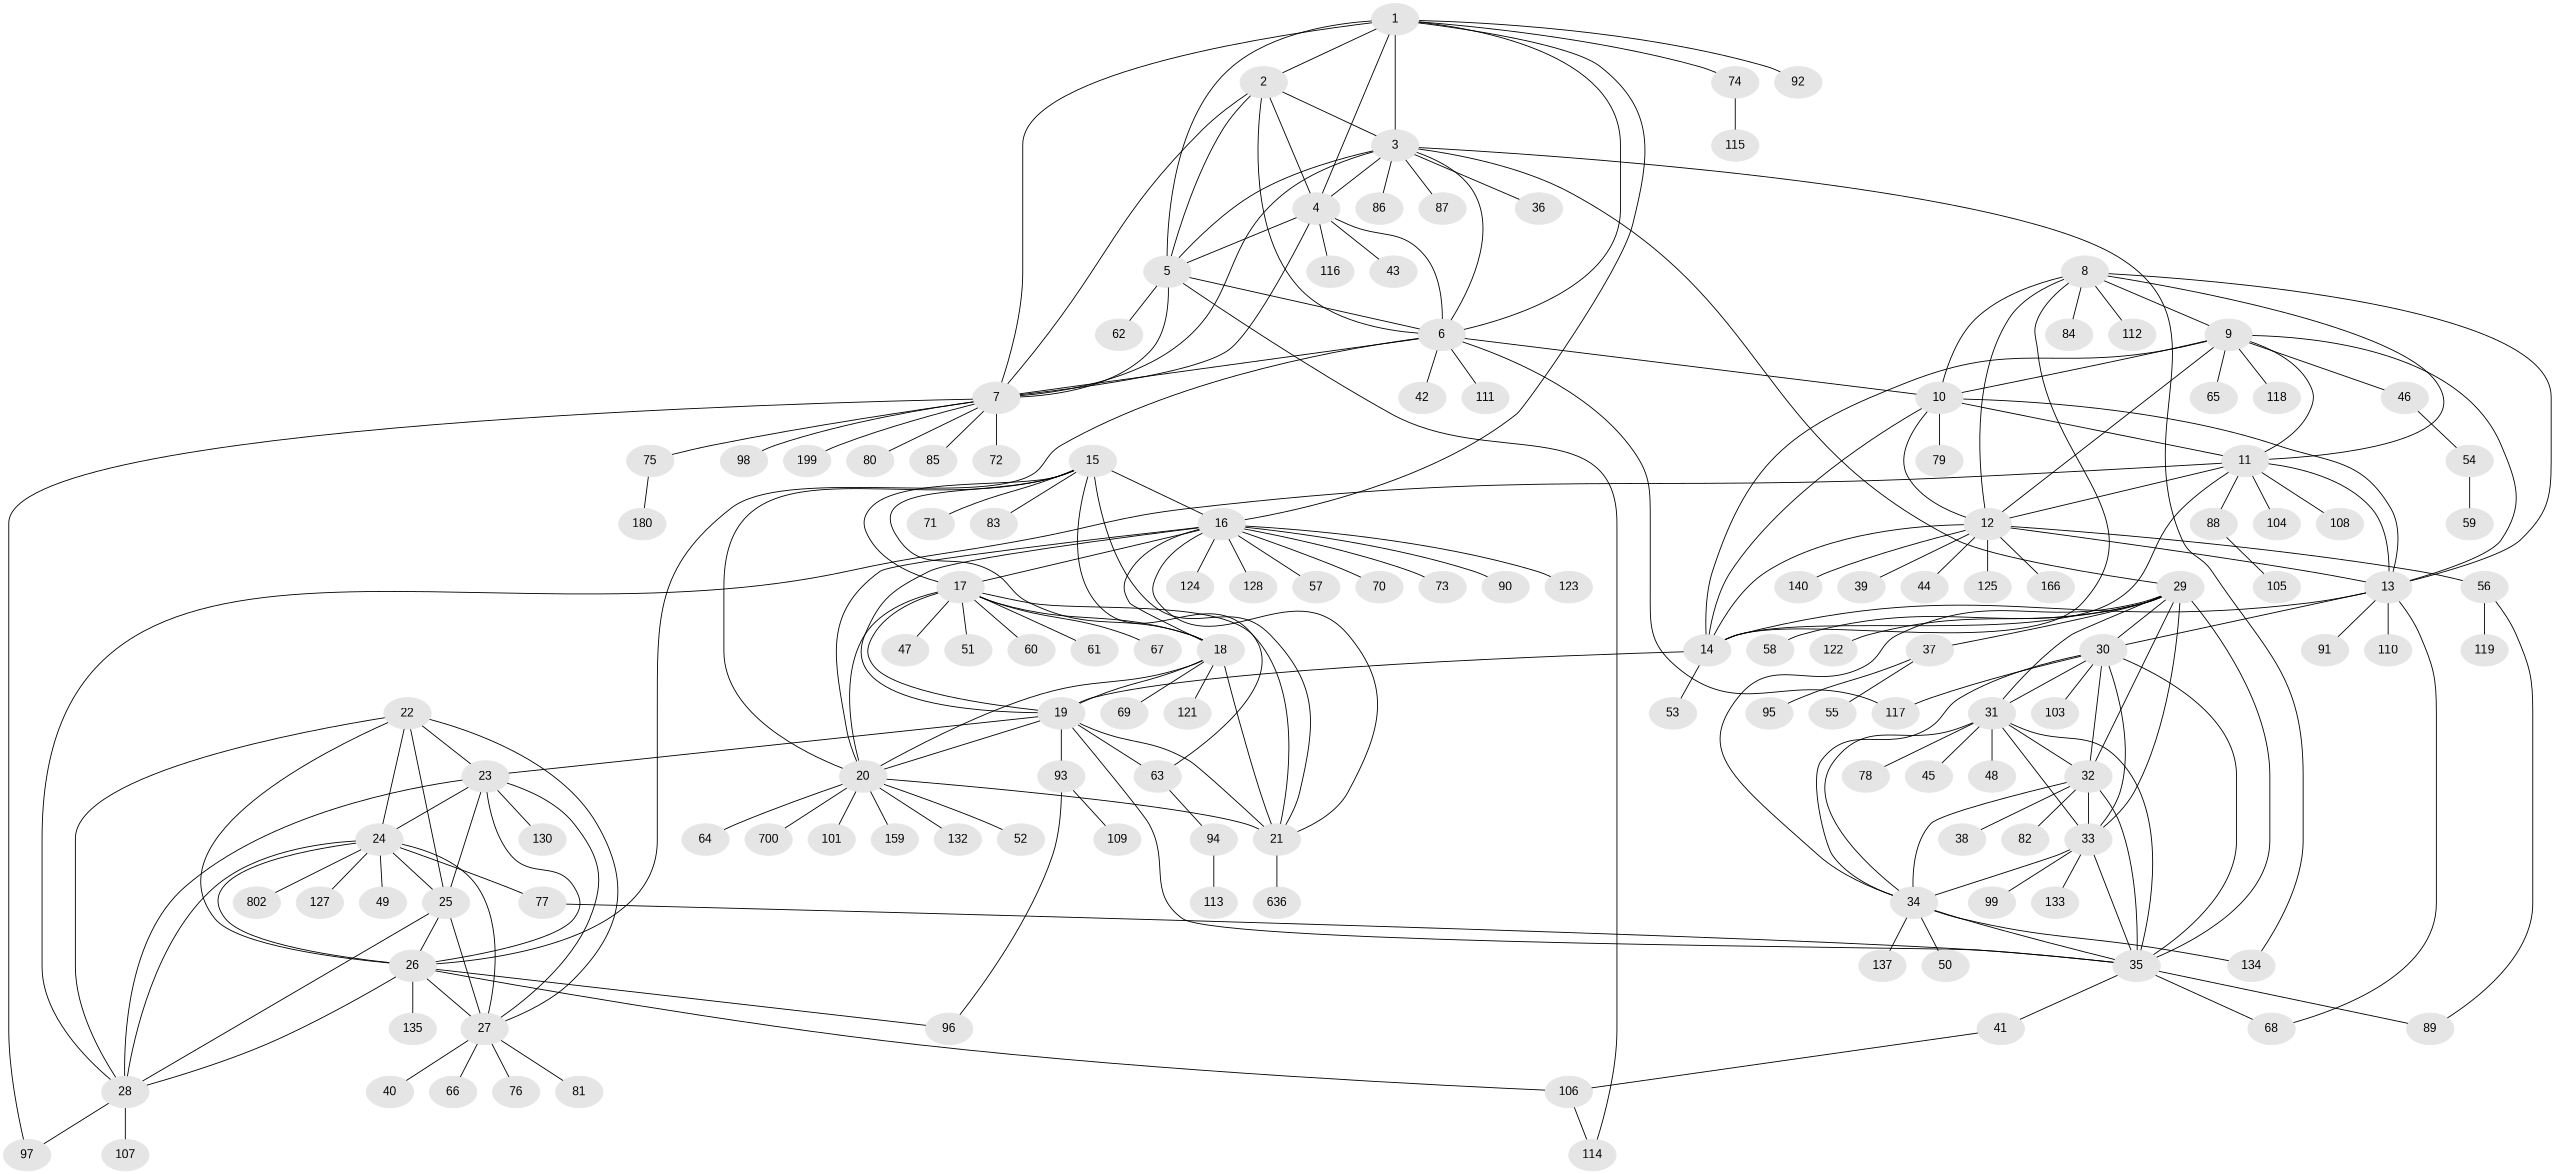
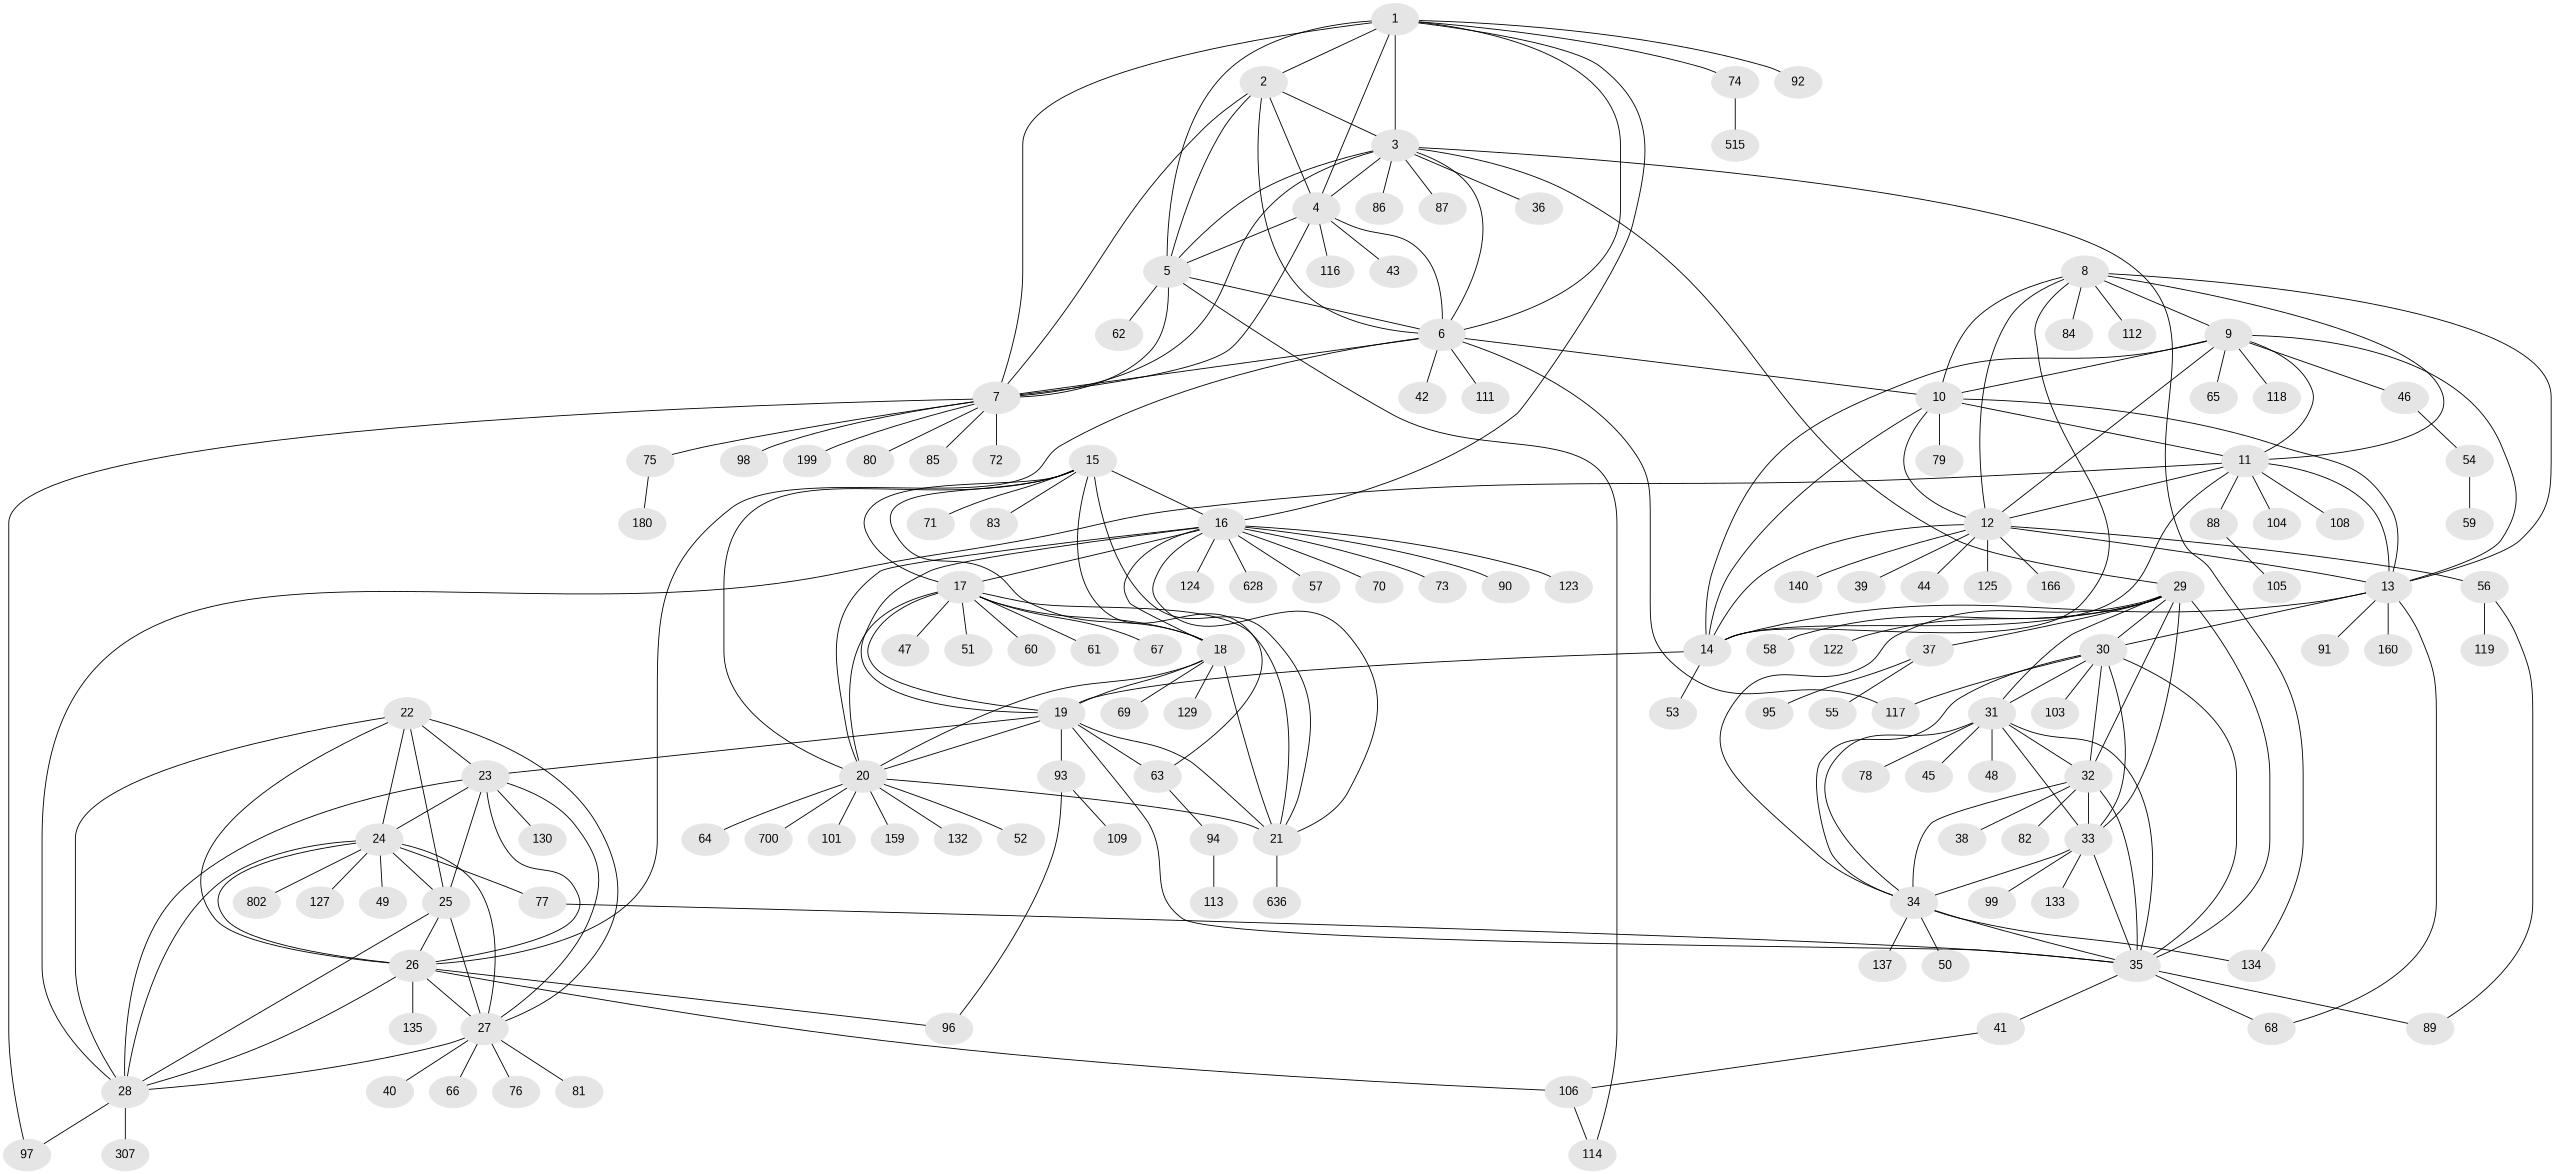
  graph {
    fontname="Liberation Sans"
    node [color=gray90 fontname="Liberation Sans" style=filled]
    edge [fontname="Liberation Sans"]
    1
    2
    3
    4
    5
    6
    7
    16
    74
    92
    29
    36
    86
    87
    134
    43
    116
    62
    114
    10
    26
    42
    111
    117
    72
    75
    80
    85
    97
    98
    n31 [label=199]
    19
    17
    18
    20
    21
    57
    70
    73
    90
    123
    124
-   128
-   115
+   128 [label=628]
+   115 [label=515]
    30
    35
    31
    32
    33
    34
    37
    58
    122
    11
    12
    13
    14
    79
    28
    27
    96
    106
    135
    n64 [label=180]
    8
    9
    84
    112
    46
    65
    118
    88
    104
    108
    39
    44
    56
    125
    n79 [label=166]
    140
    68
    91
-   110
+   110 [label=160]
    53
    54
-   107
+   107 [label=307]
    105
    89
    119
    103
    23
    63
    93
    15
    71
    83
    47
    51
    60
    61
    67
    69
-   121
+   121 [label=129]
    52
    64
    n106 [label=700]
    101
    n108 [label=159]
    132
    n110 [label=636]
    24
    25
    130
    41
    94
    109
    22
    49
    77
    n120 [label=802]
    127
    40
    66
    76
    81
    45
    48
    78
    38
    82
    99
    133
    50
    137
    55
    95
    59
    113
    1 -- 2
    1 -- 3
    1 -- 4
    1 -- 5
    1 -- 6
    1 -- 7
    1 -- 16
    1 -- 74
    1 -- 92
    2 -- 3
    2 -- 4
    2 -- 5
    2 -- 6
    2 -- 7
    3 -- 4
    3 -- 5
    3 -- 6
    3 -- 7
    3 -- 29
    3 -- 36
    3 -- 86
    3 -- 87
    3 -- 134
    4 -- 5
    4 -- 6
    4 -- 7
    4 -- 43
    4 -- 116
    5 -- 6
    5 -- 7
    5 -- 62
    5 -- 114
    6 -- 7
    6 -- 10
    6 -- 26
    6 -- 42
    6 -- 111
    6 -- 117
    7 -- 72
    7 -- 75
    7 -- 80
    7 -- 85
    7 -- 97
    7 -- 98
    7 -- n31
    16 -- 19
    16 -- 17
    16 -- 18
    16 -- 20
    16 -- 21
    16 -- 57
    16 -- 70
    16 -- 73
    16 -- 90
    16 -- 123
    16 -- 124
    16 -- 128
    74 -- 115
    29 -- 30
    29 -- 35
    29 -- 31
    29 -- 32
    29 -- 33
    29 -- 34
    29 -- 37
    29 -- 58
    29 -- 122
    10 -- 11
    10 -- 12
    10 -- 13
    10 -- 14
    10 -- 79
    26 -- 28
    26 -- 27
    26 -- 96
    26 -- 106
    26 -- 135
    75 -- n64
    19 -- 20
    19 -- 21
    19 -- 35
    19 -- 23
    19 -- 63
    19 -- 93
    17 -- 19
    17 -- 18
    17 -- 20
    17 -- 21
    17 -- 47
    17 -- 51
    17 -- 60
    17 -- 61
    17 -- 67
    18 -- 19
    18 -- 20
    18 -- 21
    18 -- 69
    18 -- 121
    20 -- 21
    20 -- 52
    20 -- 64
    20 -- n106
    20 -- 101
    20 -- n108
    20 -- 132
    21 -- n110
    30 -- 117
    30 -- 35
    30 -- 31
    30 -- 32
    30 -- 33
    30 -- 34
    30 -- 103
    35 -- 68
    35 -- 89
    35 -- 41
    31 -- 35
    31 -- 32
    31 -- 33
    31 -- 34
    31 -- 45
    31 -- 48
    31 -- 78
    32 -- 35
    32 -- 33
    32 -- 34
    32 -- 38
    32 -- 82
    33 -- 35
    33 -- 34
    33 -- 99
    33 -- 133
    34 -- 134
    34 -- 35
    34 -- 50
    34 -- 137
    37 -- 55
    37 -- 95
    11 -- 12
    11 -- 13
    11 -- 14
    11 -- 28
    11 -- 88
    11 -- 104
    11 -- 108
    12 -- 13
    12 -- 14
    12 -- 39
    12 -- 44
    12 -- 56
    12 -- 125
    12 -- n79
    12 -- 140
    13 -- 30
    13 -- 14
    13 -- 68
    13 -- 91
    13 -- 110
    14 -- 19
    14 -- 53
    28 -- 97
    28 -- 107
+   27 -- 28
    27 -- 40
    27 -- 66
    27 -- 76
    27 -- 81
    106 -- 114
    8 -- 10
    8 -- 11
    8 -- 12
    8 -- 13
    8 -- 14
    8 -- 9
    8 -- 84
    8 -- 112
    9 -- 10
    9 -- 11
    9 -- 12
    9 -- 13
    9 -- 14
    9 -- 46
    9 -- 65
    9 -- 118
    46 -- 54
    88 -- 105
    56 -- 89
    56 -- 119
    54 -- 59
    23 -- 26
    23 -- 28
    23 -- 27
    23 -- 24
    23 -- 25
    23 -- 130
    63 -- 94
    93 -- 96
    93 -- 109
    15 -- 16
    15 -- 17
    15 -- 18
    15 -- 20
    15 -- 21
    15 -- 63
    15 -- 71
    15 -- 83
    24 -- 26
    24 -- 28
    24 -- 27
    24 -- 25
    24 -- 49
    24 -- 77
    24 -- n120
    24 -- 127
    25 -- 26
    25 -- 28
    25 -- 27
    41 -- 106
    94 -- 113
    22 -- 26
    22 -- 28
    22 -- 27
    22 -- 23
    22 -- 24
    22 -- 25
    77 -- 35
  }
